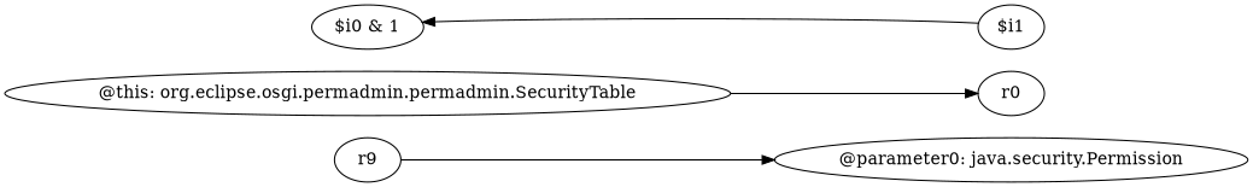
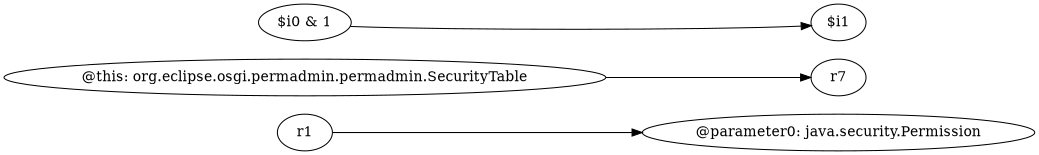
  digraph {
    rankdir=LR
    n1 [label="@parameter0: java.security.Permission"]
-   n2 [label=r9]
+   n2 [label=r1]
    n3 [label="@this: org.eclipse.osgi.permadmin.permadmin.SecurityTable"]
-   n4 [label=r0]
+   n4 [label=r7]
    n5 [label="$i0 & 1"]
    n6 [label="$i1"]
    n2 -> n1
    n3 -> n4
-   n6 -> n5
+   n5 -> n6
  }
